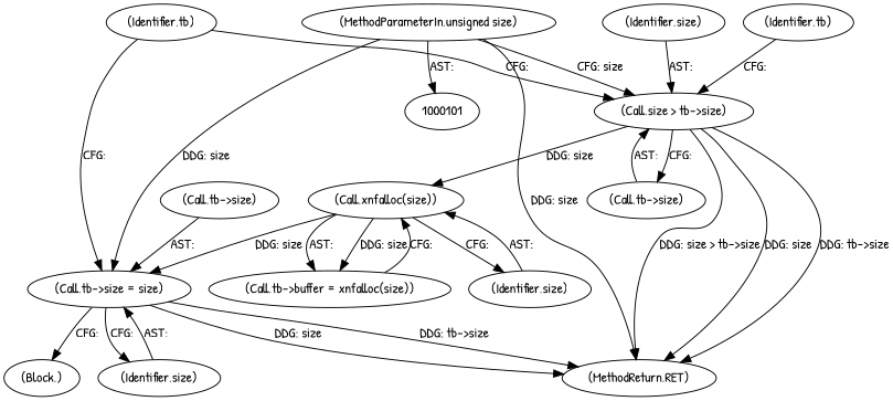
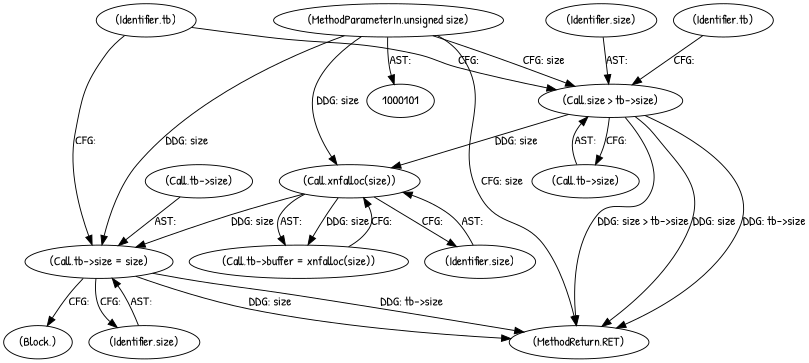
  digraph {
    fontname="Patrick Hand"
    node [fontname="Patrick Hand"]
    edge [fontname="Patrick Hand"]
    n1 [label="(Call,tb->size = size)"]
    n2 [label="(Block,)"]
    n3 [label="(Identifier,size)"]
    n4 [label="(MethodReturn,RET)"]
    n5 [label="(Call,xnfalloc(size))"]
    n6 [label="(Call,tb->buffer = xnfalloc(size))"]
    n7 [label="(Identifier,size)"]
    n8 [label="(Call,size > tb->size)"]
    n9 [label="(Call,tb->size)"]
    n10 [label="(MethodParameterIn,unsigned size)"]
    n11 [label=1000101]
    n12 [label="(Call,tb->size)"]
    n13 [label="(Identifier,tb)"]
    n14 [label="(Identifier,size)"]
    n15 [label="(Identifier,tb)"]
    n1 -> n2 [label="CFG: "]
    n1 -> n3 [label="CFG: "]
    n1 -> n4 [label="DDG: tb->size"]
    n1 -> n4 [label="DDG: size"]
    n3 -> n1 [label="AST: "]
    n5 -> n1 [label="DDG: size"]
    n5 -> n6 [label="AST: "]
    n5 -> n6 [label="DDG: size"]
    n5 -> n7 [label="CFG: "]
    n6 -> n5 [label="CFG: "]
    n7 -> n5 [label="AST: "]
    n8 -> n4 [label="DDG: size > tb->size"]
    n8 -> n4 [label="DDG: size"]
    n8 -> n4 [label="DDG: tb->size"]
    n8 -> n5 [label="DDG: size"]
    n8 -> n9 [label="CFG: "]
    n9 -> n8 [label="AST: "]
    n10 -> n1 [label="DDG: size"]
-   n10 -> n4 [label="DDG: size"]
+   n10 -> n4 [label="CFG: size"]
+   n10 -> n5 [label="DDG: size"]
    n10 -> n8 [label="CFG: size"]
    n10 -> n11 [label="AST: "]
    n12 -> n1 [label="AST: "]
    n13 -> n1 [label="CFG: "]
    n13 -> n8 [label="CFG: "]
    n14 -> n8 [label="AST: "]
    n15 -> n8 [label="CFG: "]
  }
